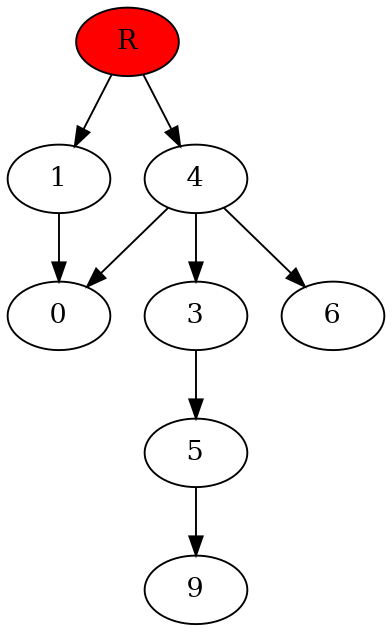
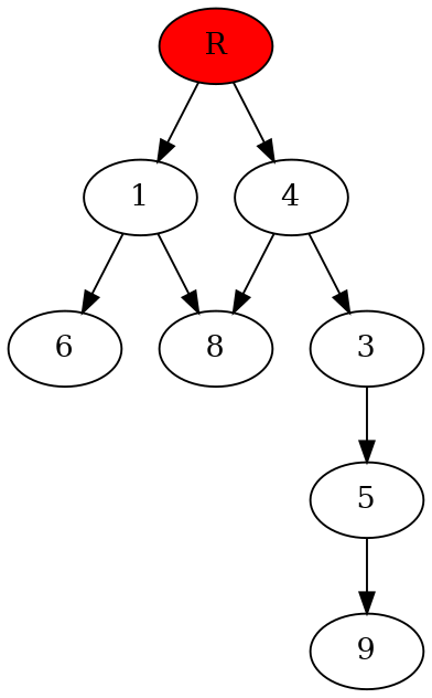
  digraph {
    1
-   8 [label=0]
+   8
    3
    5
    9
    4
    6
    R [fillcolor="#ff0000" style=filled]
    1 -> 8
    3 -> 5
    5 -> 9
    4 -> 8
    4 -> 3
-   4 -> 6
+   1 -> 6
    R -> 1
    R -> 4
  }
